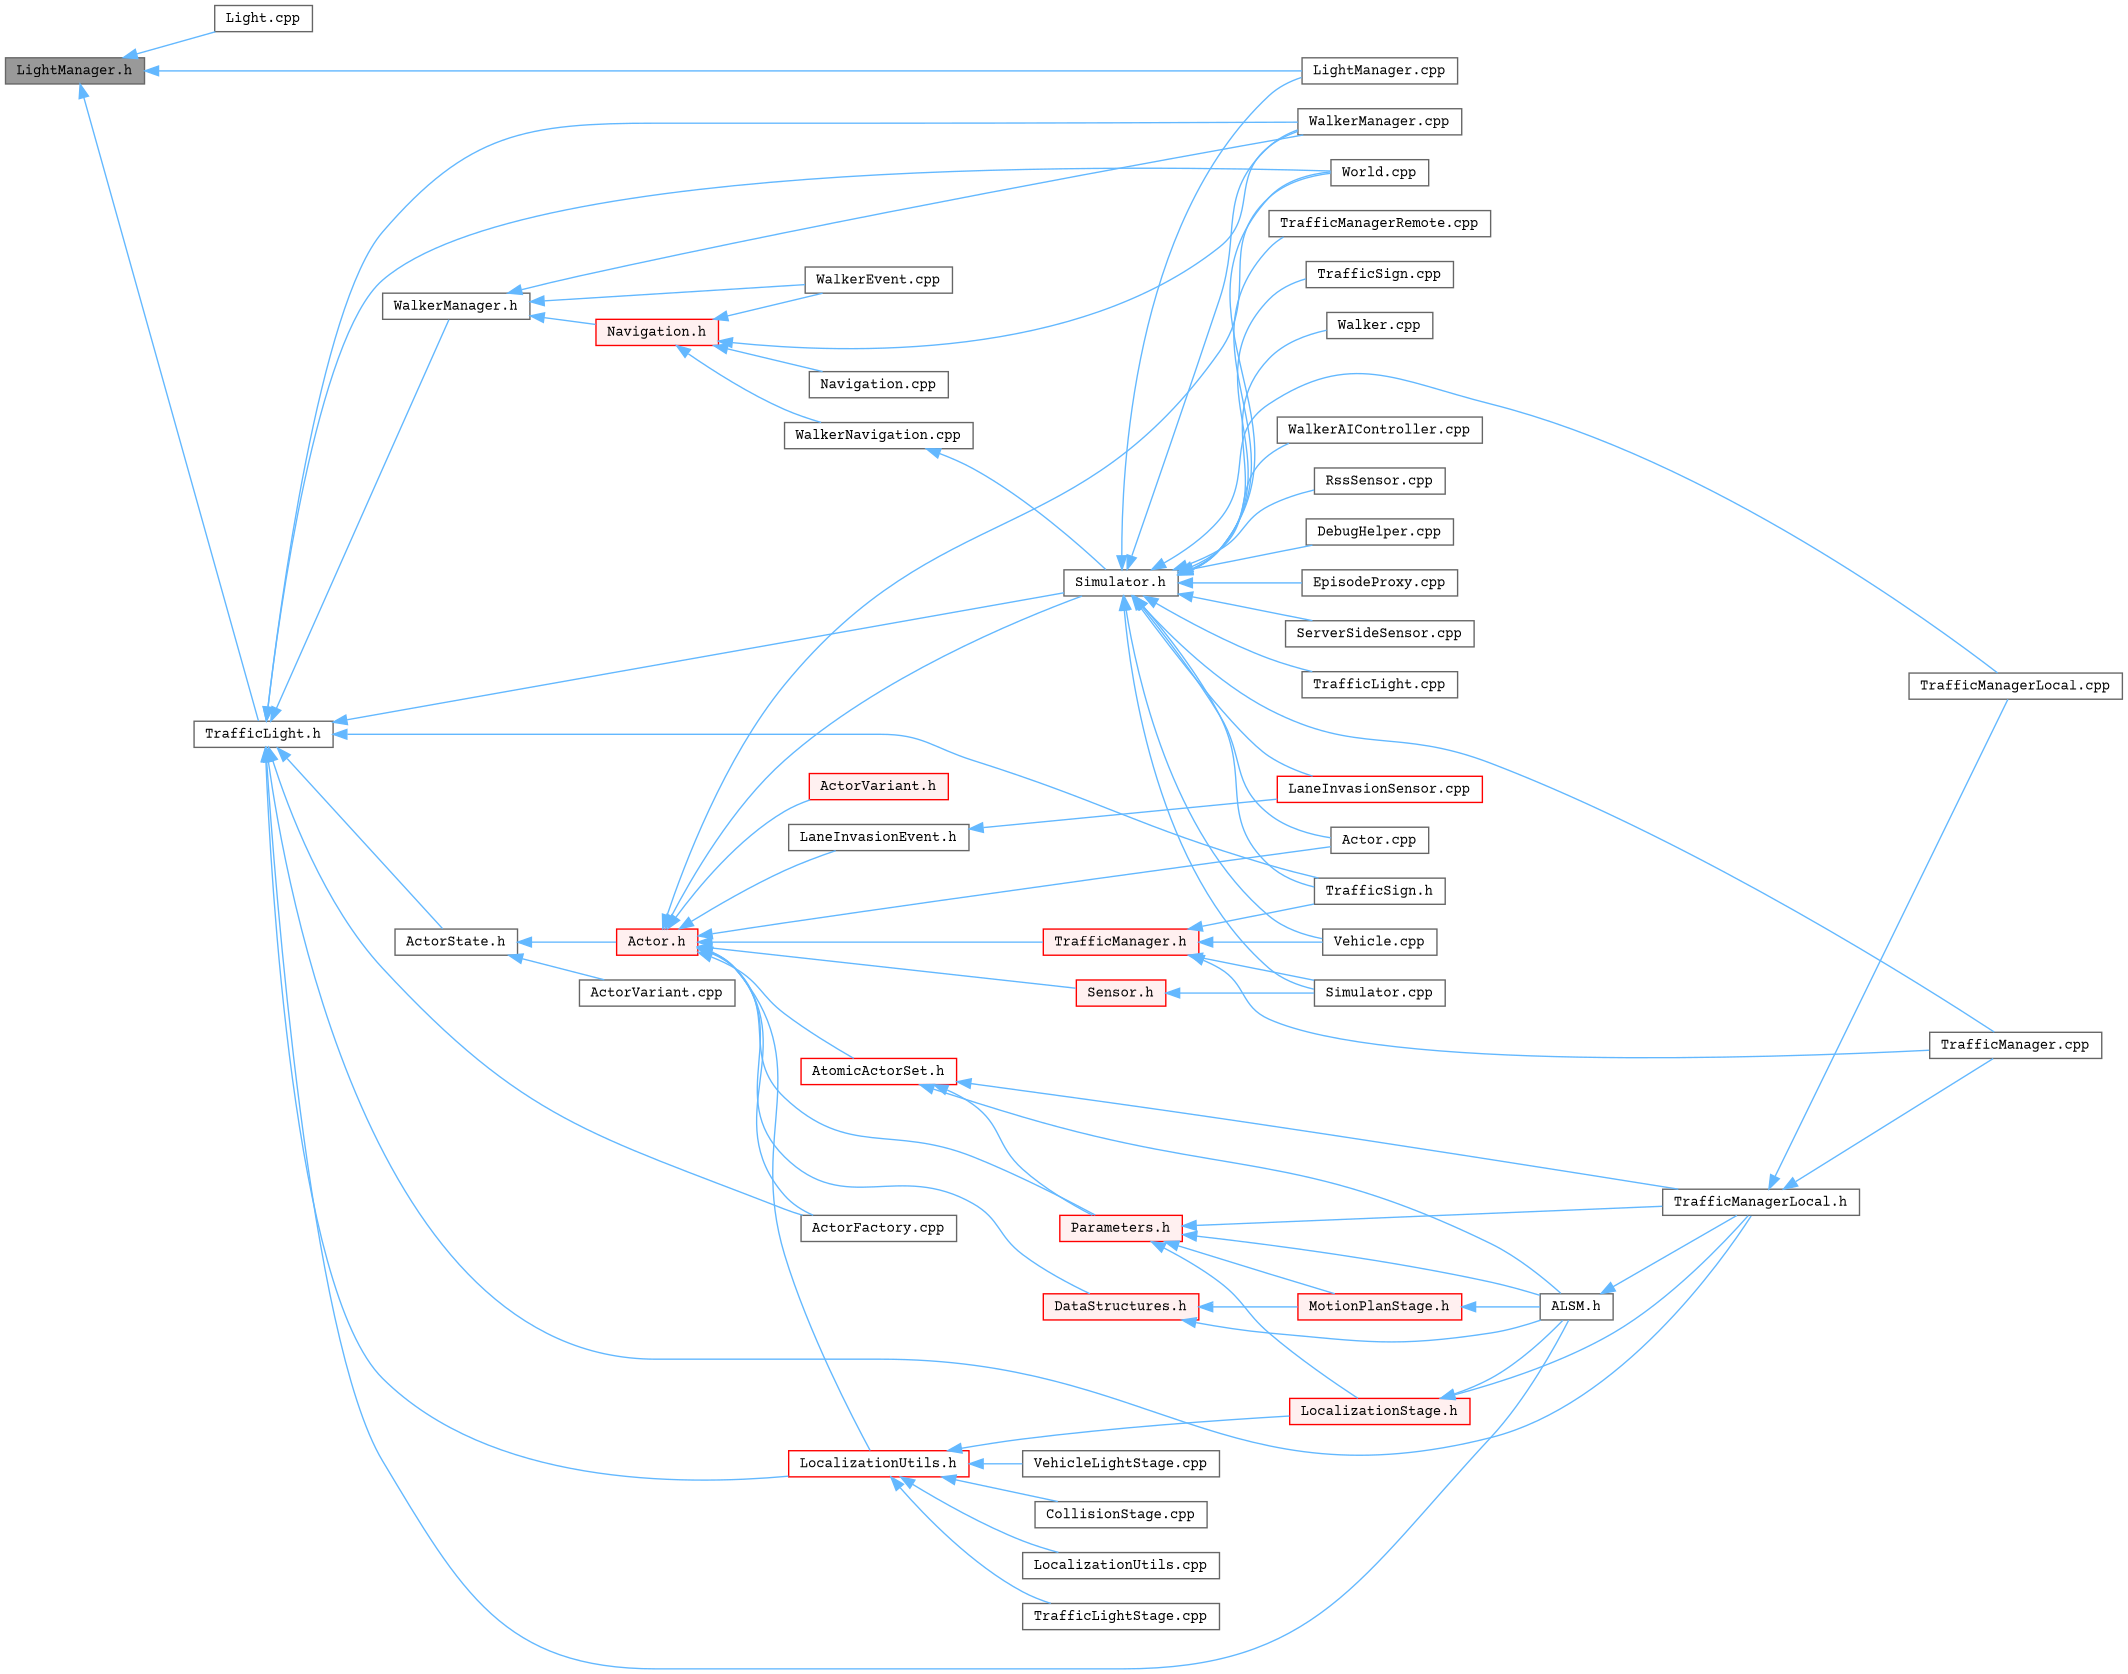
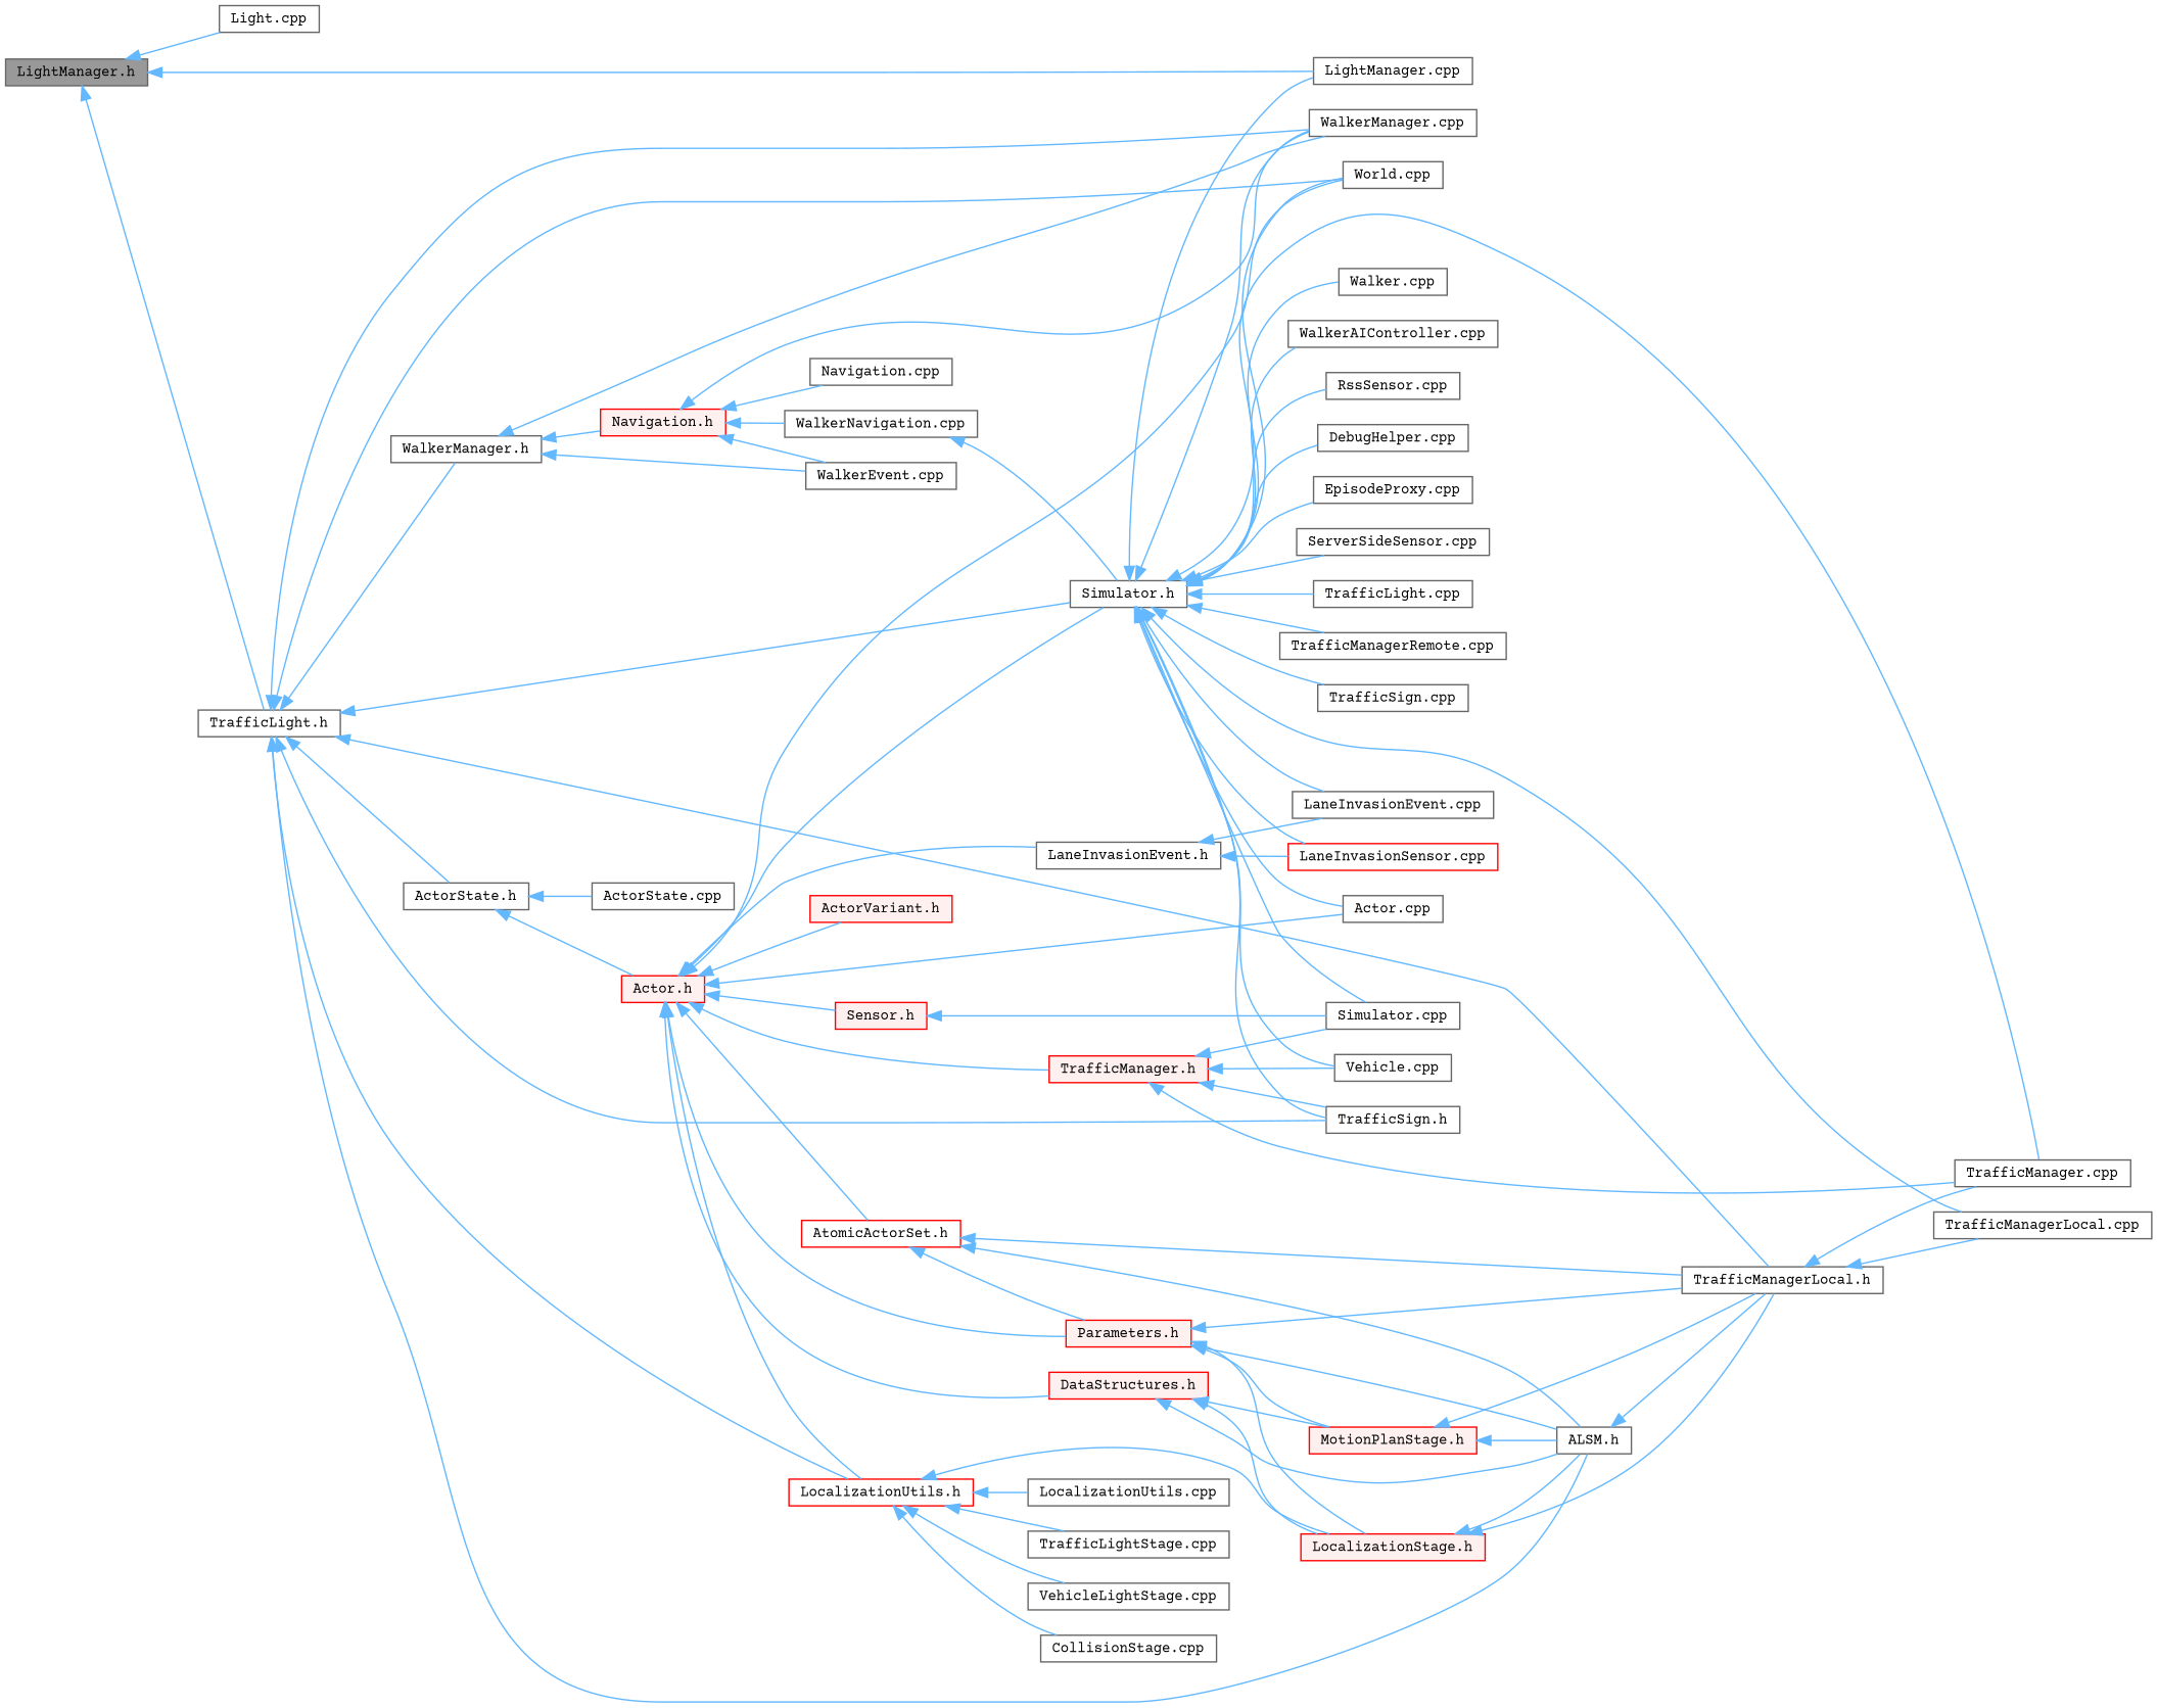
  digraph {
    fontname="Courier Prime"
    rankdir=LR
    node [color=grey40 fillcolor=white fontname="Courier Prime" fontsize=10 shape=box style=filled]
    edge [color=steelblue1 dir=back fontname="Courier Prime" fontsize=10 labelfontname=Helvetica labelfontsize=10 style=solid]
    n1 [color=gray40 fillcolor=grey60 fontcolor=black height=0.2 label="LightManager.h" width=0.4]
    n2 [height=0.2 label="Light.cpp" width=0.4]
    n3 [height=0.2 label="LightManager.cpp" width=0.4]
    n4 [height=0.2 label="TrafficLight.h" width=0.4]
    n5 [height=0.2 label="ALSM.h" width=0.4]
    n6 [height=0.2 label="TrafficManagerLocal.h" width=0.4]
-   n7 [height=0.2 label="ActorFactory.cpp" width=0.4]
    n8 [height=0.2 label="ActorState.h" width=0.4]
    n9 [color=red height=0.2 label="LocalizationUtils.h" width=0.4]
    n10 [height=0.2 label="Simulator.h" width=0.4]
    n11 [height=0.2 label="TrafficSign.h" width=0.4]
    n12 [height=0.2 label="WalkerManager.cpp" width=0.4]
    n13 [height=0.2 label="World.cpp" width=0.4]
    n14 [height=0.2 label="WalkerManager.h" width=0.4]
    n15 [height=0.2 label="TrafficManager.cpp" width=0.4]
    n16 [height=0.2 label="TrafficManagerLocal.cpp" width=0.4]
    n17 [color=red fillcolor="#FFF0F0" height=0.2 label="Actor.h" width=0.4]
-   n18 [height=0.2 label="ActorVariant.cpp" width=0.4]
+   n18 [height=0.2 label="ActorState.cpp" width=0.4]
    n19 [color=red fillcolor="#FFF0F0" height=0.2 label="LocalizationStage.h" width=0.4]
    n20 [height=0.2 label="CollisionStage.cpp" width=0.4]
    n21 [height=0.2 label="LocalizationUtils.cpp" width=0.4]
    n22 [height=0.2 label="TrafficLightStage.cpp" width=0.4]
    n23 [height=0.2 label="VehicleLightStage.cpp" width=0.4]
    n24 [height=0.2 label="Actor.cpp" width=0.4]
+   n25 [height=0.2 label="LaneInvasionEvent.cpp" width=0.4]
    n26 [color=red height=0.2 label="LaneInvasionSensor.cpp" width=0.4]
    n27 [height=0.2 label="RssSensor.cpp" width=0.4]
    n28 [height=0.2 label="Simulator.cpp" width=0.4]
    n29 [height=0.2 label="DebugHelper.cpp" width=0.4]
    n30 [height=0.2 label="EpisodeProxy.cpp" width=0.4]
    n31 [height=0.2 label="ServerSideSensor.cpp" width=0.4]
    n32 [height=0.2 label="TrafficLight.cpp" width=0.4]
    n33 [height=0.2 label="TrafficManagerRemote.cpp" width=0.4]
    n34 [height=0.2 label="TrafficSign.cpp" width=0.4]
    n35 [height=0.2 label="Vehicle.cpp" width=0.4]
    n36 [height=0.2 label="Walker.cpp" width=0.4]
    n37 [height=0.2 label="WalkerAIController.cpp" width=0.4]
    n38 [color=red fillcolor="#FFF0F0" height=0.2 label="Navigation.h" width=0.4]
    n39 [height=0.2 label="WalkerEvent.cpp" width=0.4]
    n40 [color=red fillcolor="#FFF0F0" height=0.2 label="ActorVariant.h" width=0.4]
    n41 [color=red height=0.2 label="AtomicActorSet.h" width=0.4]
    n42 [color=red fillcolor="#FFF0F0" height=0.2 label="Parameters.h" width=0.4]
    n43 [color=red fillcolor="#FFF0F0" height=0.2 label="DataStructures.h" width=0.4]
    n44 [height=0.2 label="LaneInvasionEvent.h" width=0.4]
    n45 [color=red fillcolor="#FFF0F0" height=0.2 label="Sensor.h" width=0.4]
    n46 [color=red fillcolor="#FFF0F0" height=0.2 label="TrafficManager.h" width=0.4]
    n47 [color=red fillcolor="#FFF0F0" height=0.2 label="MotionPlanStage.h" width=0.4]
    n48 [height=0.2 label="WalkerNavigation.cpp" width=0.4]
    n49 [height=0.2 label="Navigation.cpp" width=0.4]
    n1 -> n2
    n1 -> n3
    n1 -> n4
    n4 -> n5
    n4 -> n6
-   n4 -> n7
    n4 -> n8
    n4 -> n9
    n4 -> n10
    n4 -> n11
    n4 -> n12
    n4 -> n13
    n4 -> n14
    n5 -> n6
    n6 -> n15
    n6 -> n16
    n8 -> n17
    n8 -> n18
    n9 -> n19
    n9 -> n20
    n9 -> n21
    n9 -> n22
    n9 -> n23
    n10 -> n3
    n10 -> n11
    n10 -> n12
    n10 -> n13
    n10 -> n15
    n10 -> n16
    n10 -> n24
+   n10 -> n25
    n10 -> n26
    n10 -> n27
    n10 -> n28
    n10 -> n29
    n10 -> n30
    n10 -> n31
    n10 -> n32
    n10 -> n33
    n10 -> n34
    n10 -> n35
    n10 -> n36
    n10 -> n37
    n14 -> n12
    n14 -> n38
    n14 -> n39
-   n17 -> n7
    n17 -> n9
    n17 -> n10
    n17 -> n13
    n17 -> n24
    n17 -> n40
    n17 -> n41
    n17 -> n42
    n17 -> n43
    n17 -> n44
    n17 -> n45
    n17 -> n46
    n19 -> n5
    n19 -> n6
    n38 -> n12
    n38 -> n39
    n38 -> n48
    n38 -> n49
    n41 -> n5
    n41 -> n6
    n41 -> n42
    n42 -> n5
    n42 -> n6
    n42 -> n19
    n42 -> n47
    n43 -> n5
+   n43 -> n19
    n43 -> n47
+   n44 -> n25
    n44 -> n26
    n45 -> n28
    n46 -> n11
    n46 -> n15
    n46 -> n28
    n46 -> n35
    n47 -> n5
+   n47 -> n6
    n48 -> n10
  }
